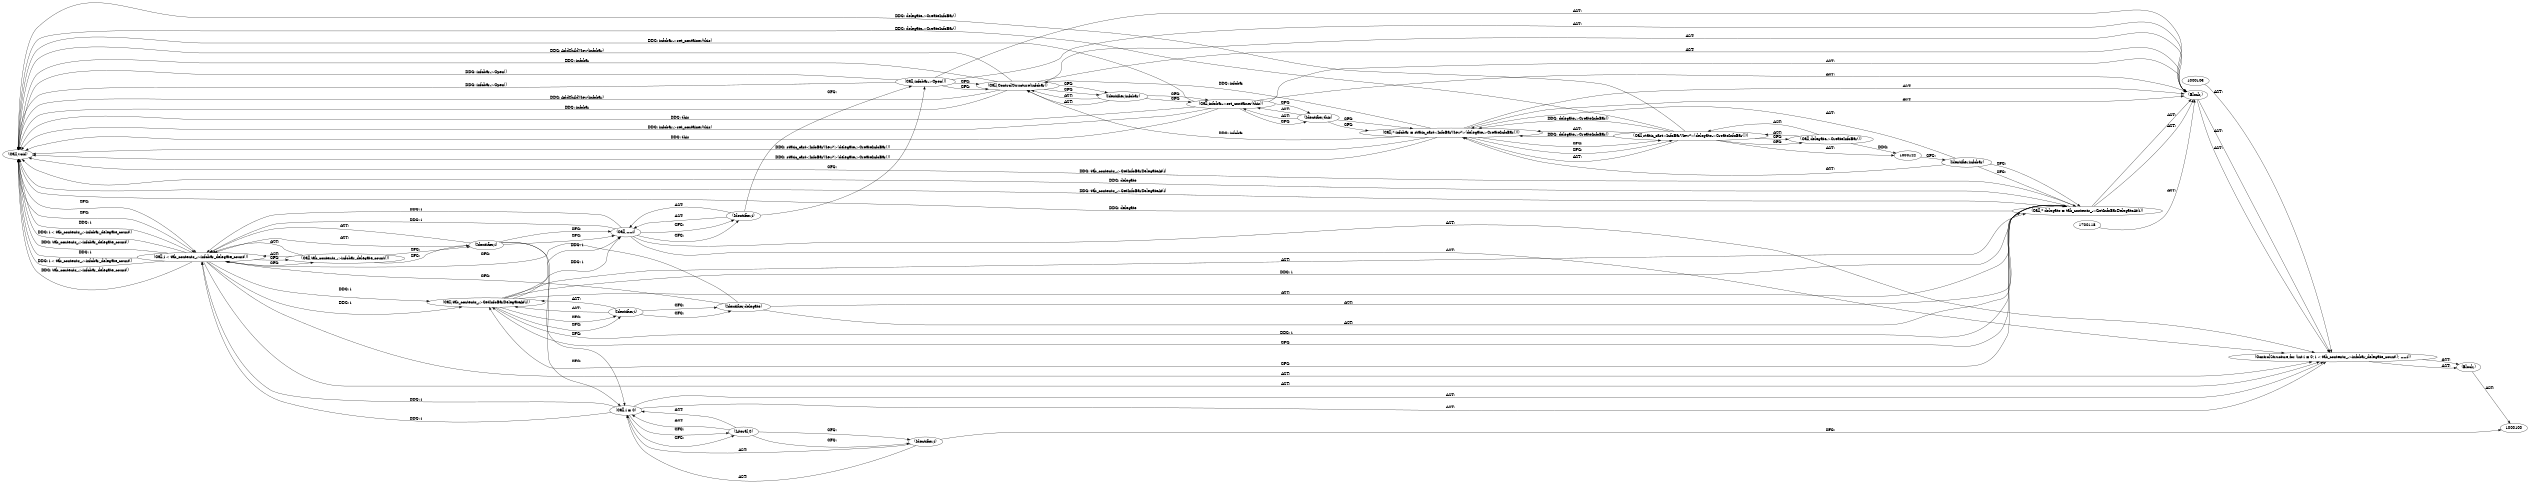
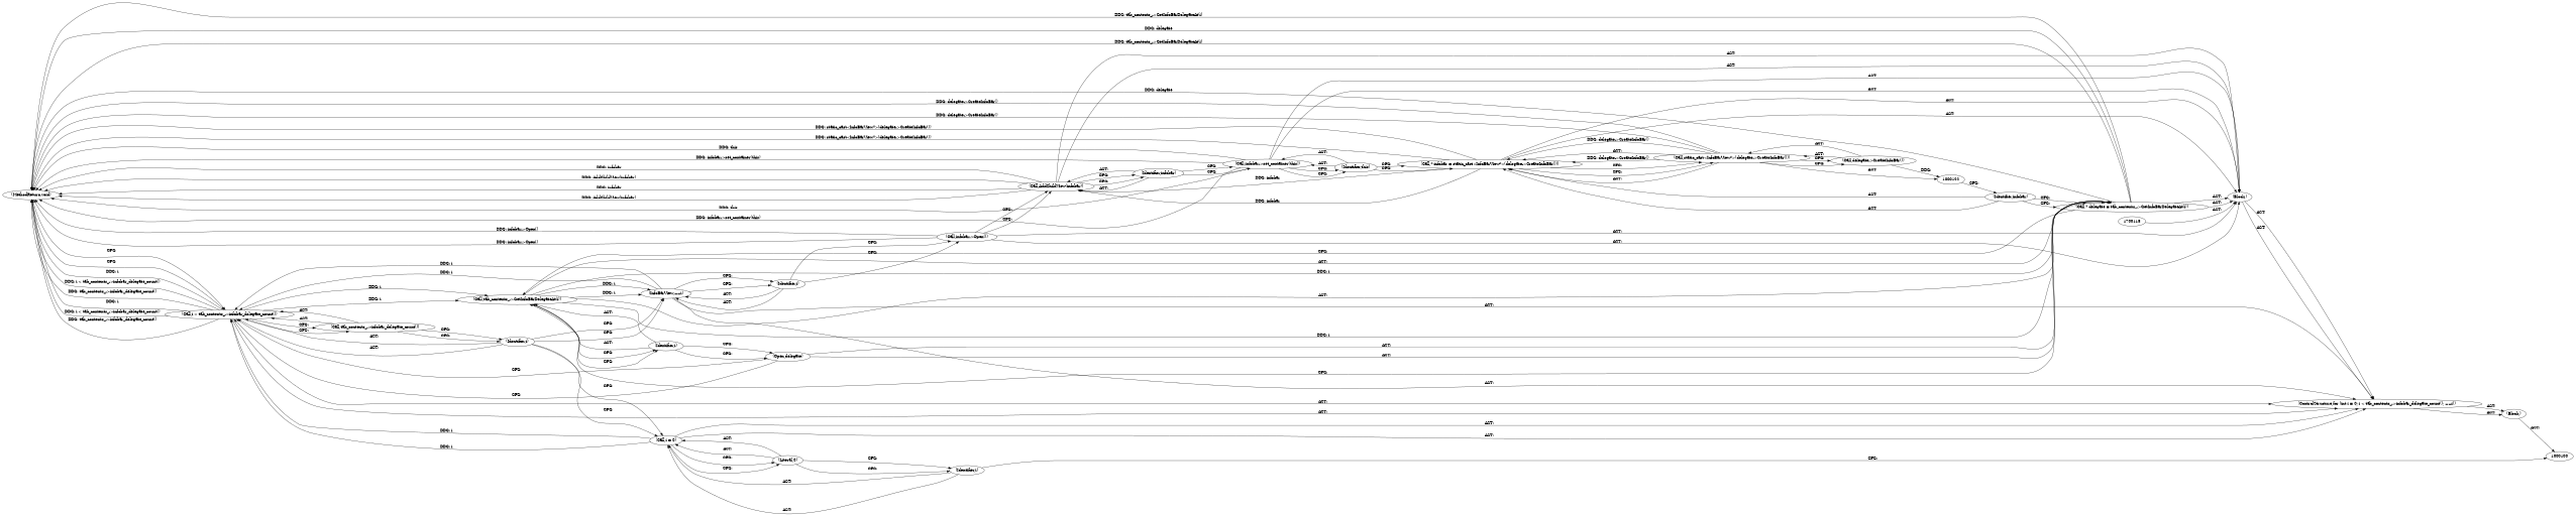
  digraph {
    rankdir=LR
-   n1 [label="(Call,void)"]
+   n1 [label="(MethodReturn,void)"]
    n2 [label="(Call,i < tab_contents_->infobar_delegate_count())"]
    n3 [label="(ControlStructure,for (int i = 0; i < tab_contents_->infobar_delegate_count(); ++i))"]
    n4 [label="(Call,tab_contents_->infobar_delegate_count())"]
    n5 [label="(Call,tab_contents_->GetInfoBarDelegateAt(i))"]
    n6 [label="(Block,)"]
    1000100
    n8 [label="(Call,i = 0)"]
    n9 [label="(Literal,0)"]
    n10 [label="(Identifier,i)"]
    n11 [label="(Identifier,i)"]
-   n12 [label="(Call,++i)"]
+   n12 [label="(InfoBarView,++i)"]
    n13 [label="(Call,* delegate = tab_contents_->GetInfoBarDelegateAt(i))"]
    n14 [label="(Identifier,i)"]
    n15 [label="(Identifier,i)"]
    n16 [label="(Call,infobar->Open())"]
    n17 [label="(Block,)"]
-   n18 [label="(Call,ControlStructure(infobar))"]
-   n19 [label="(Identifier,delegate)"]
+   n18 [label="(Call,AddChildView(infobar))"]
+   n19 [label="(Open,delegate)"]
    n20 [label="(Call,* infobar = static_cast<InfoBarView*>(delegate->CreateInfoBar()))"]
    n21 [label="(Call,static_cast<InfoBarView*>(delegate->CreateInfoBar()))"]
    n22 [label="(Call,delegate->CreateInfoBar())"]
    1000122
    n24 [label="(Identifier,infobar)"]
    n25 [label="(Identifier,infobar)"]
    n26 [label="(Identifier,this)"]
    n27 [label="(Call,infobar->set_container(this))"]
-   1000103
    n29 [label=1700118]
    n1 -> n2 [label="CFG: "]
    n1 -> n2 [label="CFG: "]
    n2 -> n1 [label="DDG: i"]
    n2 -> n1 [label="DDG: i < tab_contents_->infobar_delegate_count()"]
    n2 -> n1 [label="DDG: tab_contents_->infobar_delegate_count()"]
    n2 -> n1 [label="DDG: i"]
    n2 -> n1 [label="DDG: i < tab_contents_->infobar_delegate_count()"]
    n2 -> n1 [label="DDG: tab_contents_->infobar_delegate_count()"]
    n2 -> n3 [label="AST: "]
    n2 -> n3 [label="AST: "]
    n2 -> n4 [label="CFG: "]
    n2 -> n4 [label="CFG: "]
    n2 -> n5 [label="DDG: i"]
    n2 -> n5 [label="DDG: i"]
    n3 -> n6 [label="AST: "]
    n3 -> n6 [label="AST: "]
    n4 -> n2 [label="AST: "]
    n4 -> n2 [label="AST: "]
    n4 -> n11 [label="CFG: "]
    n4 -> n11 [label="CFG: "]
    n5 -> n12 [label="DDG: i"]
    n5 -> n12 [label="DDG: i"]
    n5 -> n13 [label="AST: "]
    n5 -> n13 [label="DDG: i"]
    n5 -> n13 [label="AST: "]
    n5 -> n13 [label="DDG: i"]
    n5 -> n14 [label="CFG: "]
    n5 -> n14 [label="CFG: "]
    n6 -> 1000100 [label="AST: "]
    n8 -> n2 [label="DDG: i"]
    n8 -> n2 [label="DDG: i"]
    n8 -> n3 [label="AST: "]
    n8 -> n3 [label="AST: "]
    n8 -> n9 [label="CFG: "]
    n8 -> n9 [label="CFG: "]
    n9 -> n8 [label="AST: "]
    n9 -> n8 [label="AST: "]
    n9 -> n10 [label="CFG: "]
    n9 -> n10 [label="CFG: "]
    n10 -> 1000100 [label="CFG: "]
    n10 -> n8 [label="AST: "]
    n10 -> n8 [label="AST: "]
    n11 -> n2 [label="AST: "]
    n11 -> n2 [label="AST: "]
    n11 -> n8 [label="CFG: "]
    n11 -> n8 [label="CFG: "]
    n11 -> n12 [label="CFG: "]
    n11 -> n12 [label="CFG: "]
    n12 -> n2 [label="DDG: i"]
    n12 -> n2 [label="DDG: i"]
    n12 -> n3 [label="AST: "]
    n12 -> n3 [label="AST: "]
    n12 -> n15 [label="CFG: "]
    n12 -> n15 [label="CFG: "]
    n13 -> n1 [label="DDG: tab_contents_->GetInfoBarDelegateAt(i)"]
    n13 -> n1 [label="DDG: delegate"]
    n13 -> n1 [label="DDG: tab_contents_->GetInfoBarDelegateAt(i)"]
    n13 -> n1 [label="DDG: delegate"]
    n13 -> n5 [label="CFG: "]
    n13 -> n5 [label="CFG: "]
    n13 -> n17 [label="AST: "]
    n13 -> n17 [label="AST: "]
    n14 -> n5 [label="AST: "]
    n14 -> n5 [label="AST: "]
    n14 -> n19 [label="CFG: "]
    n14 -> n19 [label="CFG: "]
    n15 -> n12 [label="AST: "]
    n15 -> n12 [label="AST: "]
    n15 -> n16 [label="CFG: "]
    n15 -> n16 [label="CFG: "]
    n16 -> n1 [label="DDG: infobar->Open()"]
    n16 -> n1 [label="DDG: infobar->Open()"]
    n16 -> n17 [label="AST: "]
    n16 -> n17 [label="AST: "]
    n16 -> n18 [label="CFG: "]
    n16 -> n18 [label="CFG: "]
    n17 -> n3 [label="AST: "]
    n17 -> n3 [label="AST: "]
    n18 -> n1 [label="DDG: AddChildView(infobar)"]
    n18 -> n1 [label="DDG: infobar"]
    n18 -> n1 [label="DDG: AddChildView(infobar)"]
    n18 -> n1 [label="DDG: infobar"]
    n18 -> n17 [label="AST: "]
    n18 -> n17 [label="AST: "]
    n18 -> n24 [label="CFG: "]
    n18 -> n24 [label="CFG: "]
    n19 -> n2 [label="CFG: "]
    n19 -> n2 [label="CFG: "]
    n19 -> n13 [label="AST: "]
    n19 -> n13 [label="AST: "]
    n20 -> n1 [label="DDG: static_cast<InfoBarView*>(delegate->CreateInfoBar())"]
    n20 -> n1 [label="DDG: static_cast<InfoBarView*>(delegate->CreateInfoBar())"]
    n20 -> n17 [label="AST: "]
    n20 -> n17 [label="AST: "]
    n20 -> n18 [label="DDG: infobar"]
    n20 -> n18 [label="DDG: infobar"]
    n20 -> n21 [label="CFG: "]
    n20 -> n21 [label="CFG: "]
    n21 -> n1 [label="DDG: delegate->CreateInfoBar()"]
    n21 -> n1 [label="DDG: delegate->CreateInfoBar()"]
    n21 -> n20 [label="AST: "]
    n21 -> n20 [label="DDG: delegate->CreateInfoBar()"]
    n21 -> n20 [label="AST: "]
    n21 -> n20 [label="DDG: delegate->CreateInfoBar()"]
    n21 -> n22 [label="CFG: "]
    n21 -> n22 [label="CFG: "]
    n21 -> 1000122 [label="AST: "]
    n22 -> n21 [label="AST: "]
    n22 -> n21 [label="AST: "]
    n22 -> 1000122 [label="DDG: "]
    1000122 -> n25 [label="CFG: "]
    n24 -> n18 [label="AST: "]
    n24 -> n18 [label="AST: "]
    n24 -> n27 [label="CFG: "]
    n24 -> n27 [label="CFG: "]
    n25 -> n13 [label="CFG: "]
    n25 -> n13 [label="CFG: "]
    n25 -> n20 [label="AST: "]
    n25 -> n20 [label="AST: "]
    n26 -> n20 [label="CFG: "]
    n26 -> n20 [label="CFG: "]
    n26 -> n27 [label="AST: "]
    n26 -> n27 [label="AST: "]
    n27 -> n1 [label="DDG: this"]
    n27 -> n1 [label="DDG: infobar->set_container(this)"]
    n27 -> n1 [label="DDG: this"]
    n27 -> n1 [label="DDG: infobar->set_container(this)"]
    n27 -> n17 [label="AST: "]
    n27 -> n17 [label="AST: "]
    n27 -> n26 [label="CFG: "]
    n27 -> n26 [label="CFG: "]
-   1000103 -> n3 [label="AST: "]
    n29 -> n17 [label="AST: "]
  }
